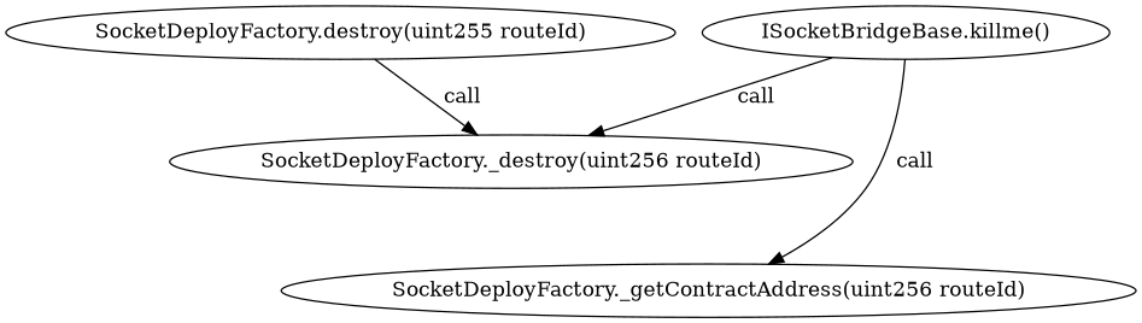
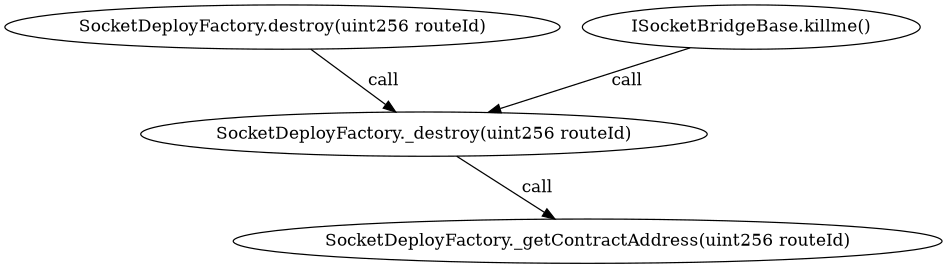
  digraph {
-   "SocketDeployFactory.destroy(uint256 routeId)" [height=0.5 width=5.3423 label="SocketDeployFactory.destroy(uint255 routeId)"]
+   "SocketDeployFactory.destroy(uint256 routeId)" [height=0.5 width=5.3423]
    "SocketDeployFactory._destroy(uint256 routeId)" [height=0.5 width=5.4764]
    "SocketDeployFactory._getContractAddress(uint256 routeId)" [height=0.5 width=6.8171]
    "ISocketBridgeBase.killme()" [height=0.5 width=3.3085]
    "SocketDeployFactory.destroy(uint256 routeId)" -> "SocketDeployFactory._destroy(uint256 routeId)" [label=" call"]
-   "ISocketBridgeBase.killme()" -> "SocketDeployFactory._getContractAddress(uint256 routeId)" [label=" call"]
+   "SocketDeployFactory._destroy(uint256 routeId)" -> "SocketDeployFactory._getContractAddress(uint256 routeId)" [label=" call"]
    "ISocketBridgeBase.killme()" -> "SocketDeployFactory._destroy(uint256 routeId)" [label=" call"]
  }
